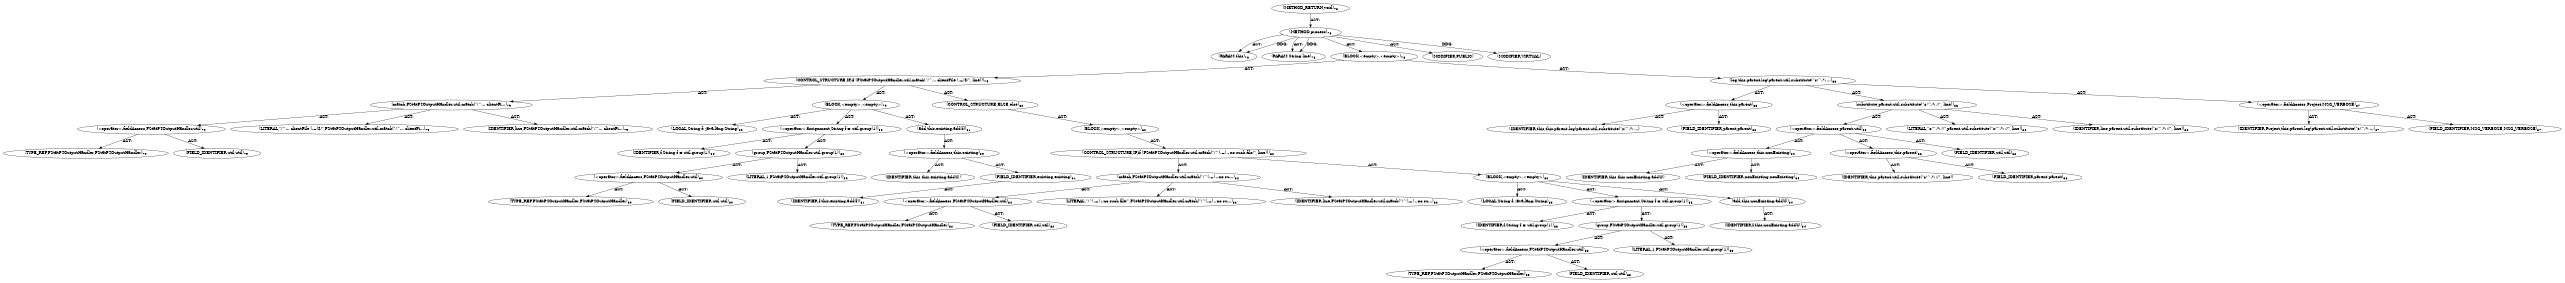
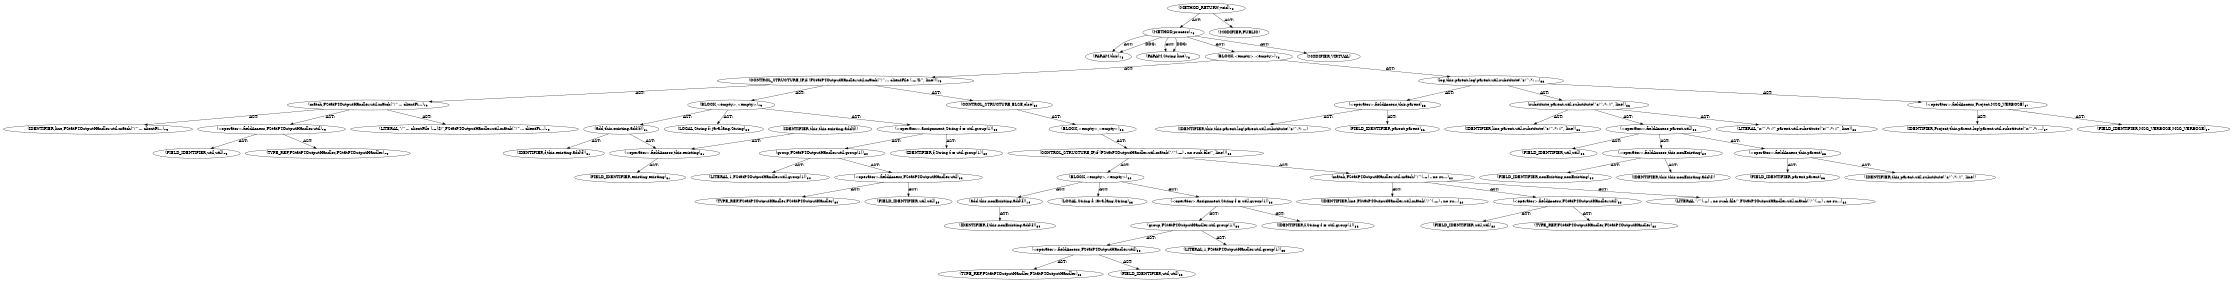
  digraph {
    fontname="DejaVu Serif"
    node [fontname="DejaVu Serif"]
    edge [fontname="DejaVu Serif"]
    n1 [label=<(METHOD,process)<SUB>78</SUB>>]
    n2 [label=<(PARAM,this)<SUB>78</SUB>>]
    n3 [label=<(PARAM,String line)<SUB>78</SUB>>]
    n4 [label=<(BLOCK,&lt;empty&gt;,&lt;empty&gt;)<SUB>78</SUB>>]
    n5 [label=<(MODIFIER,PUBLIC)>]
    n6 [label=<(MODIFIER,VIRTUAL)>]
    n7 [label=<(CONTROL_STRUCTURE,IF,if (FStatP4OutputHandler.util.match(&quot;/^... clientFile (.+)$/&quot;, line)))<SUB>79</SUB>>]
    n8 [label=<(log,this.parent.log(parent.util.substitute(&quot;s/^.*: ...)<SUB>86</SUB>>]
    n9 [label=<(METHOD_RETURN,void)<SUB>78</SUB>>]
    n10 [label=<(match,FStatP4OutputHandler.util.match(&quot;/^... clientFi...)<SUB>79</SUB>>]
    n11 [label=<(BLOCK,&lt;empty&gt;,&lt;empty&gt;)<SUB>79</SUB>>]
    n12 [label=<(CONTROL_STRUCTURE,ELSE,else)<SUB>82</SUB>>]
    n13 [label=<(&lt;operator&gt;.fieldAccess,this.parent)<SUB>86</SUB>>]
    n14 [label=<(substitute,parent.util.substitute(&quot;s/^.*: //&quot;, line))<SUB>86</SUB>>]
    n15 [label=<(&lt;operator&gt;.fieldAccess,Project.MSG_VERBOSE)<SUB>87</SUB>>]
    n16 [label=<(&lt;operator&gt;.fieldAccess,FStatP4OutputHandler.util)<SUB>79</SUB>>]
    n17 [label=<(LITERAL,&quot;/^... clientFile (.+)$/&quot;,FStatP4OutputHandler.util.match(&quot;/^... clientFi...)<SUB>79</SUB>>]
    n18 [label=<(IDENTIFIER,line,FStatP4OutputHandler.util.match(&quot;/^... clientFi...)<SUB>79</SUB>>]
    n19 [label=<(LOCAL,String f: java.lang.String)<SUB>80</SUB>>]
    n20 [label=<(&lt;operator&gt;.assignment,String f = util.group(1))<SUB>80</SUB>>]
    n21 [label=<(add,this.existing.add(f))<SUB>81</SUB>>]
    n22 [label=<(BLOCK,&lt;empty&gt;,&lt;empty&gt;)<SUB>82</SUB>>]
    n23 [label=<(TYPE_REF,FStatP4OutputHandler,FStatP4OutputHandler)<SUB>79</SUB>>]
    n24 [label=<(FIELD_IDENTIFIER,util,util)<SUB>79</SUB>>]
    n25 [label=<(IDENTIFIER,f,String f = util.group(1))<SUB>80</SUB>>]
    n26 [label=<(group,FStatP4OutputHandler.util.group(1))<SUB>80</SUB>>]
-   n27 [label=<(&lt;operator&gt;.fieldAccess,this.existing)<SUB>89</SUB>>]
+   n27 [label=<(&lt;operator&gt;.fieldAccess,this.existing)<SUB>81</SUB>>]
    n28 [label=<(IDENTIFIER,f,this.existing.add(f))<SUB>81</SUB>>]
    n29 [label=<(&lt;operator&gt;.fieldAccess,FStatP4OutputHandler.util)<SUB>80</SUB>>]
    n30 [label=<(LITERAL,1,FStatP4OutputHandler.util.group(1))<SUB>80</SUB>>]
    n31 [label=<(TYPE_REF,FStatP4OutputHandler,FStatP4OutputHandler)<SUB>80</SUB>>]
    n32 [label=<(FIELD_IDENTIFIER,util,util)<SUB>80</SUB>>]
    n33 [label=<(IDENTIFIER,this,this.existing.add(f))>]
    n34 [label=<(FIELD_IDENTIFIER,existing,existing)<SUB>81</SUB>>]
    n35 [label=<(CONTROL_STRUCTURE,IF,if (FStatP4OutputHandler.util.match(&quot;/^(.+) - no such file/&quot;, line)))<SUB>82</SUB>>]
    n36 [label=<(match,FStatP4OutputHandler.util.match(&quot;/^(.+) - no su...)<SUB>82</SUB>>]
    n37 [label=<(BLOCK,&lt;empty&gt;,&lt;empty&gt;)<SUB>82</SUB>>]
    n38 [label=<(&lt;operator&gt;.fieldAccess,FStatP4OutputHandler.util)<SUB>82</SUB>>]
    n39 [label=<(LITERAL,&quot;/^(.+) - no such file/&quot;,FStatP4OutputHandler.util.match(&quot;/^(.+) - no su...)<SUB>82</SUB>>]
    n40 [label=<(IDENTIFIER,line,FStatP4OutputHandler.util.match(&quot;/^(.+) - no su...)<SUB>82</SUB>>]
    n41 [label=<(LOCAL,String f: java.lang.String)<SUB>83</SUB>>]
    n42 [label=<(&lt;operator&gt;.assignment,String f = util.group(1))<SUB>83</SUB>>]
-   n43 [label=<(add,this.nonExisting.add(f))<SUB>84</SUB>>]
+   n43 [label=<(add,this.nonExisting.add(f))<SUB>14</SUB>>]
    n44 [label=<(TYPE_REF,FStatP4OutputHandler,FStatP4OutputHandler)<SUB>82</SUB>>]
    n45 [label=<(FIELD_IDENTIFIER,util,util)<SUB>82</SUB>>]
    n46 [label=<(IDENTIFIER,f,String f = util.group(1))<SUB>83</SUB>>]
    n47 [label=<(group,FStatP4OutputHandler.util.group(1))<SUB>83</SUB>>]
    n48 [label=<(IDENTIFIER,f,this.nonExisting.add(f))<SUB>84</SUB>>]
    n49 [label=<(&lt;operator&gt;.fieldAccess,FStatP4OutputHandler.util)<SUB>83</SUB>>]
    n50 [label=<(LITERAL,1,FStatP4OutputHandler.util.group(1))<SUB>83</SUB>>]
    n51 [label=<(TYPE_REF,FStatP4OutputHandler,FStatP4OutputHandler)<SUB>83</SUB>>]
    n52 [label=<(FIELD_IDENTIFIER,util,util)<SUB>83</SUB>>]
    n53 [label=<(&lt;operator&gt;.fieldAccess,this.nonExisting)<SUB>84</SUB>>]
    n54 [label=<(IDENTIFIER,this,this.nonExisting.add(f))>]
    n55 [label=<(FIELD_IDENTIFIER,nonExisting,nonExisting)<SUB>84</SUB>>]
    n56 [label=<(IDENTIFIER,this,this.parent.log(parent.util.substitute(&quot;s/^.*: ...)>]
    n57 [label=<(FIELD_IDENTIFIER,parent,parent)<SUB>86</SUB>>]
    n58 [label=<(&lt;operator&gt;.fieldAccess,parent.util)<SUB>86</SUB>>]
    n59 [label=<(LITERAL,&quot;s/^.*: //&quot;,parent.util.substitute(&quot;s/^.*: //&quot;, line))<SUB>86</SUB>>]
    n60 [label=<(IDENTIFIER,line,parent.util.substitute(&quot;s/^.*: //&quot;, line))<SUB>86</SUB>>]
    n61 [label=<(IDENTIFIER,Project,this.parent.log(parent.util.substitute(&quot;s/^.*: ...)<SUB>87</SUB>>]
    n62 [label=<(FIELD_IDENTIFIER,MSG_VERBOSE,MSG_VERBOSE)<SUB>87</SUB>>]
    n63 [label=<(&lt;operator&gt;.fieldAccess,this.parent)<SUB>86</SUB>>]
    n64 [label=<(FIELD_IDENTIFIER,util,util)<SUB>86</SUB>>]
    n65 [label=<(IDENTIFIER,this,parent.util.substitute(&quot;s/^.*: //&quot;, line))>]
    n66 [label=<(FIELD_IDENTIFIER,parent,parent)<SUB>86</SUB>>]
    n1 -> n2 [label="AST: "]
    n1 -> n2 [label="DDG: "]
    n1 -> n3 [label="AST: "]
    n1 -> n3 [label="DDG: "]
    n1 -> n4 [label="AST: "]
-   n1 -> n5 [label="AST: "]
-   n1 -> n6 [label="DDG: "]
+   n9 -> n5 [label="AST: "]
+   n1 -> n6 [label="AST: "]
    n4 -> n7 [label="AST: "]
    n4 -> n8 [label="AST: "]
    n7 -> n10 [label="AST: "]
    n7 -> n11 [label="AST: "]
    n7 -> n12 [label="AST: "]
    n8 -> n13 [label="AST: "]
    n8 -> n14 [label="AST: "]
    n8 -> n15 [label="AST: "]
    n9 -> n1 [label="AST: "]
    n10 -> n16 [label="AST: "]
    n10 -> n17 [label="AST: "]
    n10 -> n18 [label="AST: "]
    n11 -> n19 [label="AST: "]
    n11 -> n20 [label="AST: "]
    n11 -> n21 [label="AST: "]
    n12 -> n22 [label="AST: "]
    n13 -> n56 [label="AST: "]
    n13 -> n57 [label="AST: "]
    n14 -> n58 [label="AST: "]
    n14 -> n59 [label="AST: "]
    n14 -> n60 [label="AST: "]
    n15 -> n61 [label="AST: "]
    n15 -> n62 [label="AST: "]
    n16 -> n23 [label="AST: "]
    n16 -> n24 [label="AST: "]
    n20 -> n25 [label="AST: "]
    n20 -> n26 [label="AST: "]
    n21 -> n27 [label="AST: "]
-   n34 -> n28 [label="AST: "]
+   n21 -> n28 [label="AST: "]
    n22 -> n35 [label="AST: "]
    n26 -> n29 [label="AST: "]
    n26 -> n30 [label="AST: "]
-   n27 -> n33 [label="AST: "]
+   n33 -> n27 [label="AST: "]
    n27 -> n34 [label="AST: "]
    n29 -> n31 [label="AST: "]
    n29 -> n32 [label="AST: "]
    n35 -> n36 [label="AST: "]
    n35 -> n37 [label="AST: "]
    n36 -> n38 [label="AST: "]
    n36 -> n39 [label="AST: "]
    n36 -> n40 [label="AST: "]
    n37 -> n41 [label="AST: "]
    n37 -> n42 [label="AST: "]
    n37 -> n43 [label="AST: "]
    n38 -> n44 [label="AST: "]
    n38 -> n45 [label="AST: "]
    n42 -> n46 [label="AST: "]
    n42 -> n47 [label="AST: "]
    n43 -> n48 [label="AST: "]
    n47 -> n49 [label="AST: "]
    n47 -> n50 [label="AST: "]
    n49 -> n51 [label="AST: "]
    n49 -> n52 [label="AST: "]
    n53 -> n54 [label="AST: "]
    n53 -> n55 [label="AST: "]
    n58 -> n53 [label="AST: "]
    n58 -> n63 [label="AST: "]
    n58 -> n64 [label="AST: "]
    n63 -> n65 [label="AST: "]
    n63 -> n66 [label="AST: "]
  }
